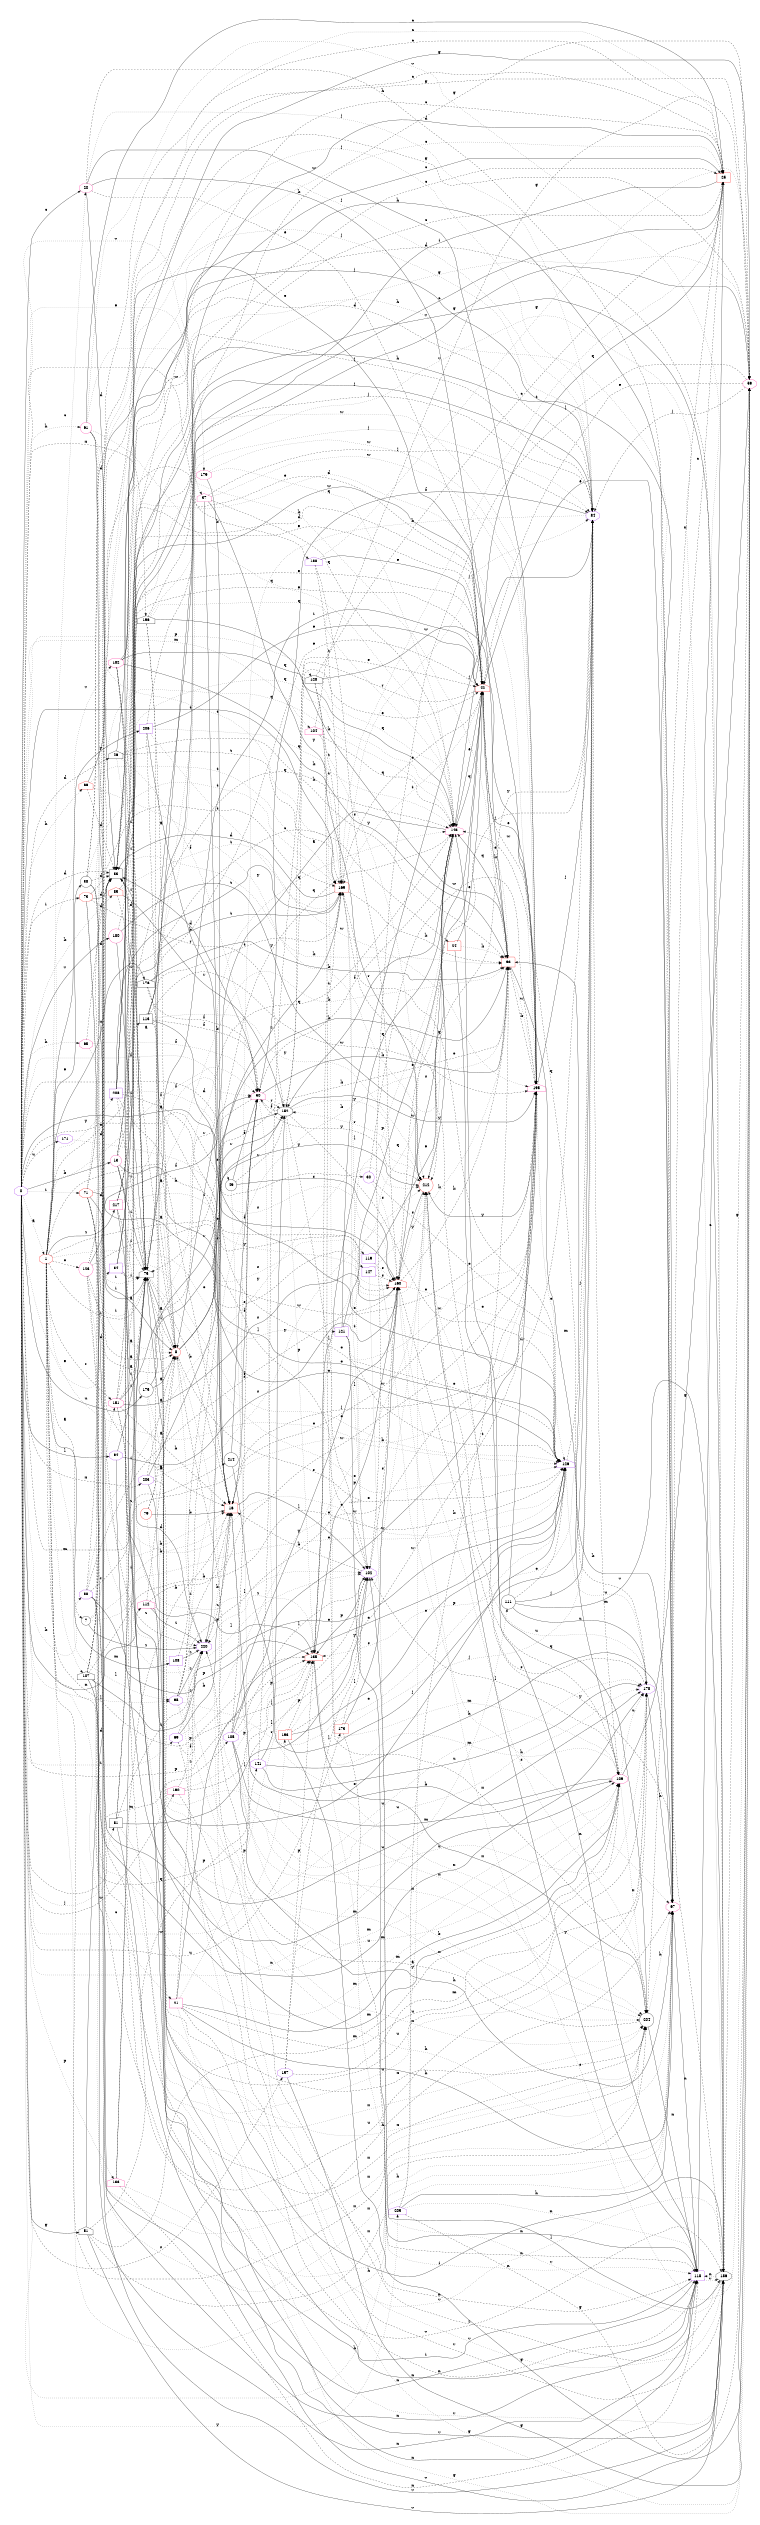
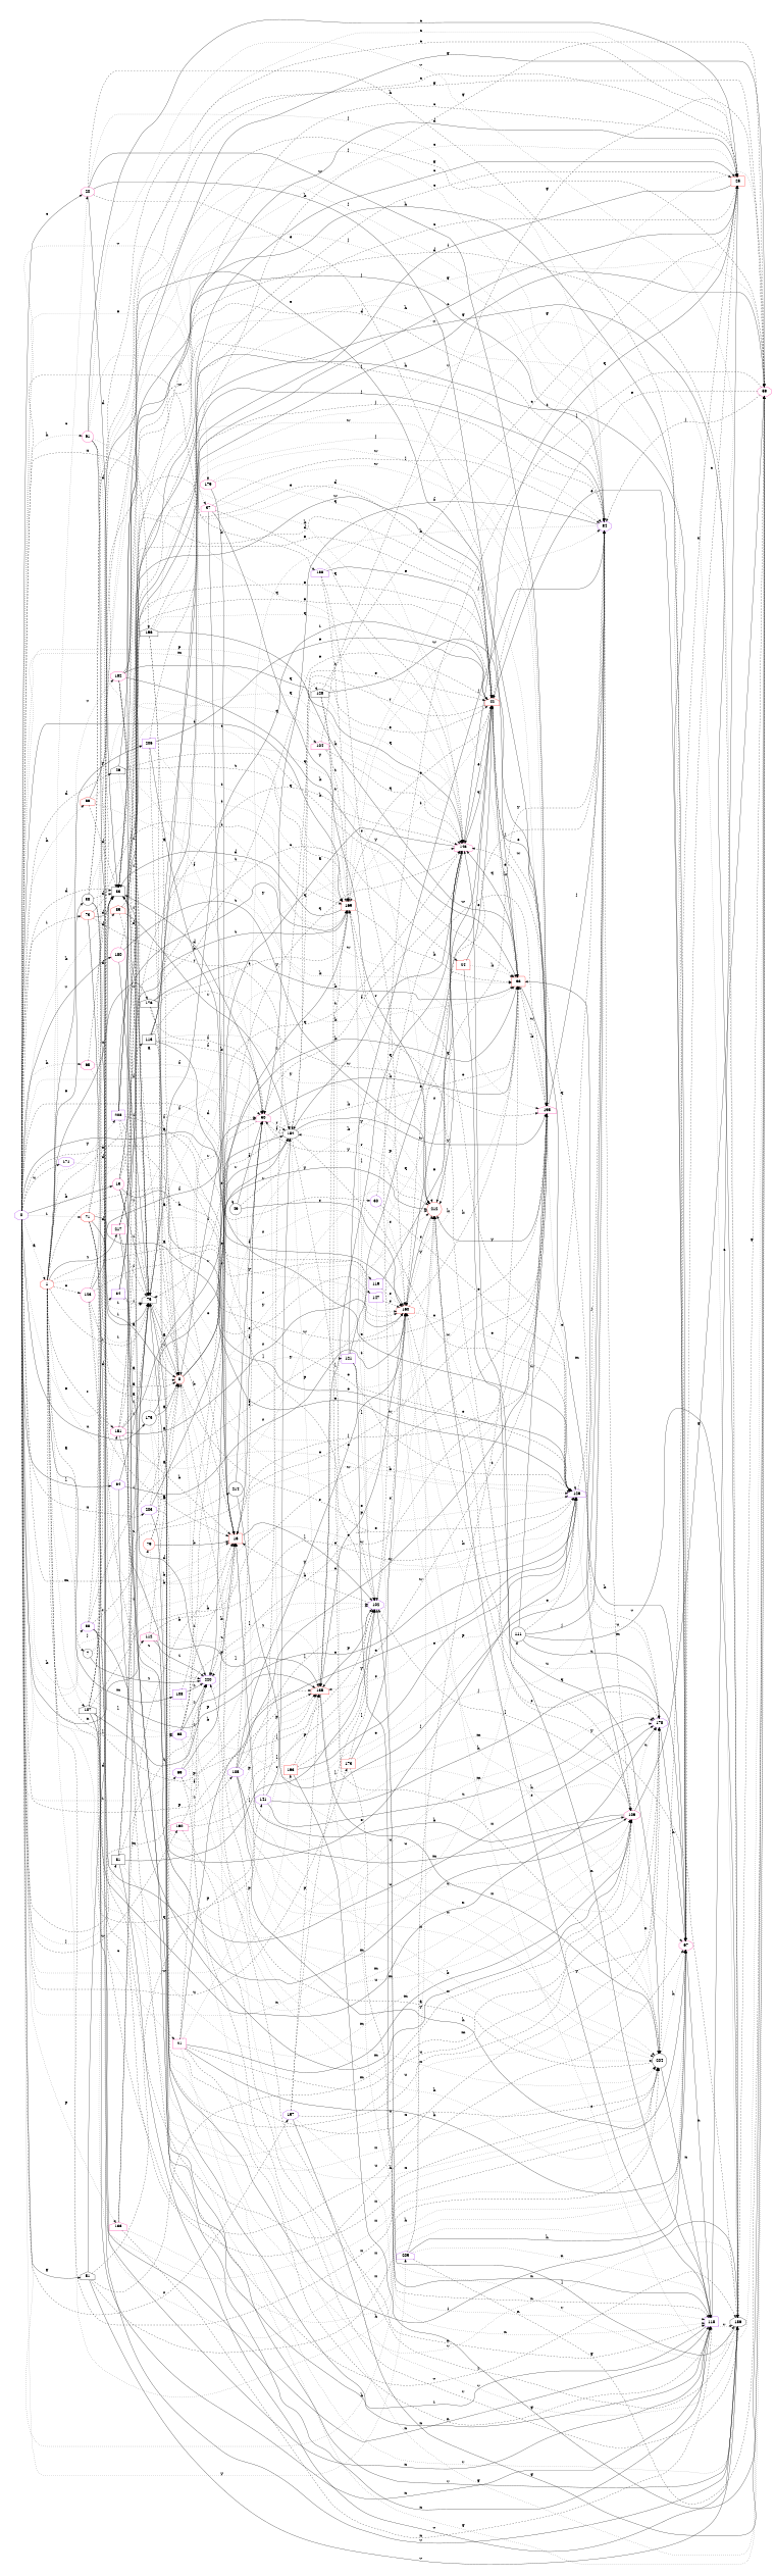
  strict digraph {
    rankdir=LR
    node [color=purple shape=octagon]
    edge [style=dashed]
    1 [color=red]
    0
    13 [color=deeppink shape=circle]
    20 [color=deeppink]
    26 [color=black shape=house]
    30 [shape=circle]
    33 [color=black shape=folder]
    34 [shape=folder]
    37 [color=deeppink shape=house]
    49 [color=black shape=circle]
    51 [color=black shape=house]
    61 [color=deeppink shape=circle]
    65 [color=deeppink]
    66 [color=red shape=house]
    67 [color=deeppink]
    69
    71 [color=red]
    73 [color=red]
    79 [color=red shape=circle]
    81 [color=black shape=folder]
    85 [color=red shape=house]
    88
    94
    95
    104 [color=deeppink shape=house]
    105
    111 [color=black shape=circle]
    112 [color=deeppink shape=house]
    128 [color=black shape=house]
    133 [color=deeppink shape=house]
    135 [color=red shape=house]
    147 [shape=folder]
    157
    160 [color=red shape=house]
    169 [color=red shape=folder]
    171
    173 [color=red shape=folder]
    175 [color=black shape=circle]
    179 [color=deeppink]
    180 [color=deeppink shape=circle]
    188 [shape=house]
    190 [color=deeppink shape=house]
    193 [color=red shape=folder]
    196 [color=black shape=house]
    203
    205 [shape=house]
    214 [color=black shape=circle]
    7 [color=black shape=circle]
    21 [color=deeppink shape=folder]
    38 [color=black shape=circle]
    50 [color=deeppink shape=house]
    75 [color=black shape=house]
    107 [color=black shape=house]
    108 [shape=folder]
    113 [color=black shape=folder]
    119 [shape=folder]
    121 [shape=folder]
    123 [color=deeppink shape=circle]
    126 [shape=house]
    141
    151 [color=deeppink]
    176 [color=black shape=house]
    182 [color=deeppink]
    195 [color=deeppink shape=house]
    204 [color=black shape=circle]
    206 [shape=folder]
    208 [shape=folder]
    217 [color=deeppink shape=folder]
    24 [color=red shape=folder]
    25 [color=red shape=folder]
    84
    178
    42 [color=red shape=house]
    93 [color=red shape=folder]
    118 [shape=folder]
    186 [color=black]
    16 [color=red shape=folder]
    212 [color=red shape=circle]
    143 [color=deeppink shape=house]
    152 [color=black]
    109 [color=deeppink]
    220
    8 [color=red shape=circle]
    102
    59 [color=deeppink]
    1 -> 20 [label=c style=dotted]
    1 -> 67 [label=h style=dotted]
    1 -> 95 [label=l style=dotted]
    1 -> 135 [label=p]
    1 -> 7 [label=a]
    1 -> 21 [label=c style=dotted]
    1 -> 38 [label=e style=solid]
    1 -> 50 [label=f style=dotted]
    1 -> 75 [label=i]
    1 -> 107 [label=m style=dotted]
    1 -> 108 [label=m style=solid]
    1 -> 113 [label=n]
    1 -> 119 [label=o]
    1 -> 121 [label=o style=dotted]
    1 -> 123 [label=o]
    1 -> 126 [label=o style=dotted]
    1 -> 141 [label=q]
    1 -> 151 [label=r]
    1 -> 176 [label=u style=solid]
    1 -> 182 [label=v style=dotted]
    1 -> 195 [label=w]
    1 -> 204 [label=x]
    1 -> 206 [label=y style=solid]
    1 -> 208 [label=y style=dotted]
    1 -> 217 [label=z style=solid]
    0 -> 1 [label=a style=dotted]
    0 -> 13 [label=b style=solid]
    0 -> 20 [label=c style=solid]
    0 -> 26 [label=d]
    0 -> 30 [label=d]
    0 -> 33 [label=d]
    0 -> 34 [label=e style=dotted]
    0 -> 37 [label=e style=dotted]
    0 -> 49 [label=f style=dotted]
    0 -> 51 [label=g style=solid]
    0 -> 61 [label=h style=dotted]
    0 -> 65 [label=h style=dotted]
    0 -> 66 [label=h style=dotted]
    0 -> 67 [label=h style=dotted]
    0 -> 69 [label=i style=dotted]
    0 -> 71 [label=i style=dotted]
    0 -> 73 [label=i]
+   0 -> 79 [label=j style=dotted]
    0 -> 81 [label=j style=dotted]
    0 -> 85 [label=k style=dotted]
    0 -> 88 [label=k style=dotted]
    0 -> 94 [label=l style=solid]
    0 -> 95 [label=l style=dotted]
    0 -> 104 [label=m style=dotted]
    0 -> 105 [label=m]
    0 -> 111 [label=n style=dotted]
    0 -> 112 [label=n style=solid]
    0 -> 128 [label=p style=dotted]
    0 -> 133 [label=p style=dotted]
    0 -> 135 [label=p]
    0 -> 147 [label=r]
    0 -> 157 [label=s]
    0 -> 160 [label=s style=solid]
    0 -> 169 [label=t style=solid]
    0 -> 171 [label=u]
    0 -> 173 [label=u]
    0 -> 175 [label=u style=solid]
    0 -> 179 [label=v style=dotted]
    0 -> 180 [label=v style=solid]
    0 -> 188 [label=w]
    0 -> 190 [label=w]
    0 -> 193 [label=w style=dotted]
    0 -> 196 [label=x]
    0 -> 203 [label=x]
    0 -> 205 [label=y style=dotted]
    0 -> 214 [label=z]
    13 -> 135 [label=p style=solid]
    13 -> 75 [label=i style=solid]
    13 -> 126 [label=o style=solid]
    13 -> 24 [label=c]
    13 -> 25 [label=c]
    13 -> 84 [label=j style=solid]
    13 -> 178 [label=u style=dotted]
    20 -> 33 [label=d style=solid]
    20 -> 67 [label=h]
    20 -> 195 [label=w style=solid]
    20 -> 84 [label=j style=dotted]
    20 -> 42 [label=e]
    20 -> 93 [label=k style=solid]
    26 -> 67 [label=h style=solid]
    26 -> 169 [label=t]
    26 -> 50 [label=f style=dotted]
    26 -> 75 [label=i style=dotted]
    26 -> 93 [label=k]
    30 -> 160 [label=s style=dotted]
    30 -> 126 [label=o]
    30 -> 195 [label=w]
    33 -> 75 [label=i style=solid]
    33 -> 93 [label=k style=dotted]
    34 -> 75 [label=i]
    34 -> 126 [label=o style=dotted]
    34 -> 25 [label=c style=solid]
    34 -> 118 [label=n style=solid]
    34 -> 186 [label=v style=solid]
    37 -> 195 [label=w style=dotted]
    37 -> 84 [label=j]
    37 -> 16 [label=b style=solid]
    37 -> 212 [label=y style=solid]
    37 -> 143 [label=q]
    49 -> 160 [label=s style=solid]
    49 -> 50 [label=f style=solid]
    49 -> 204 [label=x style=dotted]
    49 -> 152 [label=r]
    51 -> 33 [label=d style=solid]
    51 -> 135 [label=p]
    51 -> 204 [label=x]
    51 -> 186 [label=v style=solid]
    51 -> 109 [label=m]
    61 -> 33 [label=d style=dotted]
    61 -> 169 [label=t style=dotted]
    61 -> 25 [label=c style=solid]
    61 -> 93 [label=k style=dotted]
    61 -> 118 [label=n style=solid]
    61 -> 186 [label=v style=dotted]
    61 -> 143 [label=q style=dotted]
    61 -> 220 [label=z]
    65 -> 33 [label=d]
    65 -> 50 [label=f style=dotted]
    65 -> 8 [label=a style=dotted]
    66 -> 33 [label=d]
    66 -> 169 [label=t style=dotted]
    66 -> 42 [label=e style=solid]
    66 -> 212 [label=y style=dotted]
    67 -> 25 [label=c]
    67 -> 42 [label=e style=solid]
    67 -> 93 [label=k style=solid]
    67 -> 118 [label=n style=solid]
    69 -> 186 [label=v]
    69 -> 16 [label=b style=solid]
    69 -> 212 [label=y style=dotted]
    69 -> 220 [label=z]
    69 -> 102 [label=l]
    71 -> 33 [label=d style=dotted]
    71 -> 50 [label=f style=dotted]
    71 -> 75 [label=i style=solid]
    71 -> 126 [label=o style=solid]
    71 -> 204 [label=x]
    71 -> 25 [label=c style=dotted]
    71 -> 42 [label=e]
    71 -> 109 [label=m style=solid]
    71 -> 8 [label=a]
    73 -> 33 [label=d style=solid]
    73 -> 169 [label=t]
    73 -> 204 [label=x style=dotted]
    73 -> 84 [label=j style=dotted]
    73 -> 118 [label=n style=solid]
    73 -> 152 [label=r]
    79 -> 204 [label=x style=dotted]
    79 -> 16 [label=b style=solid]
    79 -> 143 [label=q]
    79 -> 8 [label=a]
    81 -> 75 [label=i style=solid]
    81 -> 178 [label=u style=dotted]
    81 -> 42 [label=e]
    81 -> 186 [label=v style=solid]
    81 -> 220 [label=z]
    81 -> 102 [label=l style=solid]
    85 -> 67 [label=h style=dotted]
    85 -> 169 [label=t style=dotted]
    85 -> 75 [label=i]
    85 -> 42 [label=e]
    85 -> 152 [label=r style=solid]
    88 -> 33 [label=d]
    88 -> 160 [label=s]
    88 -> 126 [label=o style=solid]
    88 -> 204 [label=x style=dotted]
    88 -> 84 [label=j]
    88 -> 178 [label=u]
    88 -> 186 [label=v style=solid]
    88 -> 212 [label=y style=dotted]
    94 -> 160 [label=s style=solid]
    94 -> 75 [label=i style=solid]
    94 -> 109 [label=m style=solid]
    95 -> 126 [label=o style=dotted]
    95 -> 195 [label=w]
    95 -> 204 [label=x style=dotted]
    95 -> 16 [label=b]
    95 -> 143 [label=q]
    95 -> 220 [label=z style=solid]
    95 -> 59 [label=g style=dotted]
    104 -> 169 [label=t style=dotted]
    104 -> 212 [label=y style=dotted]
    104 -> 143 [label=q]
    104 -> 59 [label=g]
    105 -> 67 [label=h style=solid]
    105 -> 135 [label=p style=dotted]
    105 -> 160 [label=s style=solid]
    105 -> 50 [label=f]
    105 -> 195 [label=w style=solid]
    105 -> 204 [label=x style=dotted]
    105 -> 178 [label=u style=dotted]
    105 -> 109 [label=m style=solid]
    105 -> 102 [label=l]
    111 -> 126 [label=o]
    111 -> 195 [label=w style=solid]
    111 -> 84 [label=j style=solid]
    111 -> 178 [label=u style=solid]
    111 -> 186 [label=v style=solid]
    112 -> 126 [label=o style=solid]
    112 -> 195 [label=w]
    112 -> 220 [label=z style=solid]
    112 -> 8 [label=a]
    128 -> 169 [label=t]
    128 -> 195 [label=w style=solid]
    128 -> 204 [label=x]
    128 -> 25 [label=c]
    128 -> 143 [label=q style=dotted]
    128 -> 109 [label=m style=dotted]
    133 -> 67 [label=h style=dotted]
    133 -> 75 [label=i style=solid]
    133 -> 118 [label=n]
    133 -> 16 [label=b]
    135 -> 169 [label=t]
    135 -> 204 [label=x style=solid]
    135 -> 118 [label=n style=dotted]
    135 -> 143 [label=q style=solid]
    135 -> 109 [label=m style=dotted]
    135 -> 220 [label=z style=dotted]
    147 -> 160 [label=s]
    147 -> 93 [label=k style=dotted]
    147 -> 186 [label=v style=dotted]
    157 -> 135 [label=p]
    157 -> 109 [label=m]
    157 -> 102 [label=l]
    157 -> 59 [label=g style=solid]
    160 -> 135 [label=p style=solid]
    160 -> 126 [label=o style=dotted]
    160 -> 84 [label=j]
    160 -> 93 [label=k]
    160 -> 212 [label=y style=dotted]
    169 -> 33 [label=d style=solid]
    169 -> 126 [label=o]
    169 -> 84 [label=j style=dotted]
    169 -> 42 [label=e]
    169 -> 93 [label=k]
    169 -> 220 [label=z style=solid]
    169 -> 102 [label=l style=dotted]
    171 -> 212 [label=y style=dotted]
    173 -> 160 [label=s style=solid]
    173 -> 84 [label=j style=dotted]
    173 -> 118 [label=n]
    173 -> 102 [label=l]
    175 -> 93 [label=k style=solid]
    175 -> 143 [label=q style=dotted]
    175 -> 109 [label=m style=dotted]
    175 -> 8 [label=a style=solid]
    175 -> 59 [label=g style=dotted]
    179 -> 195 [label=w style=dotted]
    179 -> 16 [label=b style=solid]
    179 -> 143 [label=q style=dotted]
    180 -> 75 [label=i style=solid]
    180 -> 84 [label=j]
    180 -> 212 [label=y style=solid]
    188 -> 160 [label=s]
    188 -> 169 [label=t]
    188 -> 42 [label=e style=solid]
    188 -> 59 [label=g style=dotted]
    190 -> 135 [label=p style=dotted]
    190 -> 93 [label=k style=dotted]
    190 -> 118 [label=n]
    190 -> 220 [label=f style=dotted]
    190 -> 102 [label=l]
    193 -> 135 [label=p]
    193 -> 126 [label=o style=solid]
    193 -> 195 [label=w]
    193 -> 212 [label=y style=dotted]
    193 -> 59 [label=g style=solid]
    196 -> 195 [label=w style=dotted]
    196 -> 204 [label=x]
    196 -> 93 [label=k style=solid]
    196 -> 143 [label=q style=dotted]
    196 -> 8 [label=a]
    196 -> 59 [label=g]
    203 -> 178 [label=u]
    203 -> 186 [label=v style=solid]
    203 -> 212 [label=y style=dotted]
    203 -> 152 [label=r style=solid]
    203 -> 8 [label=a]
    205 -> 67 [label=h style=solid]
    205 -> 93 [label=k]
    205 -> 118 [label=n style=dotted]
    205 -> 212 [label=y style=dotted]
    205 -> 59 [label=g]
    214 -> 50 [label=f style=solid]
    214 -> 84 [label=j style=solid]
    7 -> 126 [label=o style=dotted]
    7 -> 151 [label=r style=dotted]
    7 -> 16 [label=b style=dotted]
    7 -> 220 [label=z style=solid]
    21 -> 67 [label=h style=solid]
    21 -> 135 [label=p style=dotted]
    21 -> 126 [label=o style=solid]
    21 -> 178 [label=u]
    21 -> 118 [label=n]
    21 -> 186 [label=v style=dotted]
    21 -> 109 [label=m style=solid]
    21 -> 220 [label=z]
    38 -> 33 [label=d]
    38 -> 169 [label=t style=dotted]
    38 -> 75 [label=i style=dotted]
    38 -> 25 [label=c]
    38 -> 16 [label=b]
    38 -> 8 [label=a style=solid]
    38 -> 59 [label=g]
    50 -> 33 [label=d style=solid]
    50 -> 75 [label=i]
    50 -> 204 [label=x style=dotted]
    50 -> 93 [label=k style=solid]
    50 -> 212 [label=y]
    50 -> 152 [label=r style=dotted]
    75 -> 33 [label=d]
    75 -> 126 [label=o style=dotted]
    75 -> 93 [label=k style=dotted]
    75 -> 186 [label=v style=dotted]
    75 -> 16 [label=b]
    75 -> 8 [label=a style=solid]
    107 -> 33 [label=d]
    107 -> 135 [label=p style=solid]
    107 -> 126 [label=o]
    107 -> 204 [label=x style=dotted]
    107 -> 25 [label=c]
    107 -> 84 [label=j style=dotted]
    107 -> 178 [label=u style=solid]
    107 -> 118 [label=n style=solid]
    107 -> 109 [label=m style=dotted]
    107 -> 59 [label=g]
    108 -> 67 [label=h style=dotted]
    108 -> 93 [label=k]
    108 -> 220 [label=z style=solid]
    113 -> 169 [label=t]
    113 -> 50 [label=f]
    113 -> 126 [label=o style=solid]
    113 -> 195 [label=w]
    113 -> 25 [label=c style=solid]
    113 -> 178 [label=u style=dotted]
    113 -> 186 [label=v style=dotted]
    113 -> 212 [label=y style=dotted]
    113 -> 8 [label=a]
    113 -> 59 [label=g style=solid]
    119 -> 67 [label=h style=dotted]
    119 -> 160 [label=s style=dotted]
    119 -> 42 [label=e style=solid]
    121 -> 126 [label=o]
    121 -> 195 [label=w style=dotted]
    121 -> 84 [label=j style=solid]
    121 -> 42 [label=e style=solid]
    121 -> 118 [label=n style=solid]
    121 -> 143 [label=q style=dotted]
    121 -> 102 [label=l style=dotted]
    123 -> 33 [label=d style=dotted]
    123 -> 67 [label=h]
    123 -> 160 [label=s]
    123 -> 50 [label=f style=solid]
    123 -> 75 [label=i style=dotted]
    123 -> 84 [label=j style=dotted]
    123 -> 16 [label=b style=dotted]
    123 -> 143 [label=q style=dotted]
    123 -> 8 [label=a]
    123 -> 102 [label=l style=dotted]
    126 -> 84 [label=j]
    126 -> 178 [label=u style=dotted]
    141 -> 67 [label=h style=solid]
    141 -> 178 [label=u style=solid]
    141 -> 42 [label=e]
    141 -> 152 [label=r style=solid]
    151 -> 160 [label=s style=solid]
    151 -> 75 [label=i]
    151 -> 126 [label=o style=dotted]
    151 -> 25 [label=c]
    151 -> 186 [label=v]
    151 -> 16 [label=b]
    151 -> 143 [label=q]
    151 -> 152 [label=r style=solid]
    151 -> 109 [label=m style=dotted]
    151 -> 59 [label=g style=dotted]
    176 -> 50 [label=f]
    176 -> 84 [label=j style=dotted]
    176 -> 42 [label=e]
    176 -> 93 [label=k style=solid]
    176 -> 8 [label=a style=dotted]
    176 -> 102 [label=l]
    182 -> 75 [label=i]
    182 -> 25 [label=c style=dotted]
    182 -> 84 [label=j style=solid]
    182 -> 178 [label=u style=solid]
    182 -> 93 [label=k style=solid]
    182 -> 143 [label=q style=solid]
    182 -> 8 [label=a]
    182 -> 59 [label=g style=solid]
    195 -> 33 [label=d style=dotted]
    195 -> 126 [label=o style=dotted]
    195 -> 84 [label=j style=solid]
    195 -> 42 [label=e style=solid]
    195 -> 93 [label=k]
    195 -> 16 [label=b style=dotted]
    195 -> 212 [label=y style=solid]
    204 -> 67 [label=h style=dotted]
    204 -> 160 [label=s style=dotted]
    204 -> 118 [label=n style=solid]
    204 -> 16 [label=b style=dotted]
    204 -> 143 [label=q style=solid]
    204 -> 8 [label=a]
    206 -> 195 [label=w style=dotted]
    206 -> 84 [label=j]
    206 -> 42 [label=e style=solid]
    206 -> 16 [label=b style=solid]
    206 -> 143 [label=q style=dotted]
    206 -> 8 [label=a]
    208 -> 67 [label=h style=solid]
    208 -> 160 [label=s style=dotted]
    208 -> 169 [label=t style=solid]
    208 -> 75 [label=i]
    208 -> 126 [label=o]
    208 -> 195 [label=w style=solid]
    208 -> 16 [label=b]
    208 -> 143 [label=q style=dotted]
    217 -> 160 [label=s style=dotted]
    217 -> 169 [label=t style=solid]
    217 -> 75 [label=i]
    217 -> 25 [label=c]
    217 -> 42 [label=e]
    217 -> 118 [label=n style=solid]
    217 -> 102 [label=l style=dotted]
    24 -> 42 [label=e style=solid]
    24 -> 93 [label=k style=dotted]
    24 -> 118 [label=n style=solid]
    25 -> 33 [label=d style=solid]
    25 -> 169 [label=t style=dotted]
    25 -> 75 [label=i style=solid]
    25 -> 204 [label=x]
    25 -> 143 [label=q style=solid]
    84 -> 33 [label=d]
    84 -> 135 [label=p style=dotted]
    84 -> 50 [label=f style=solid]
    84 -> 16 [label=b style=dotted]
    84 -> 212 [label=y]
    84 -> 109 [label=m]
    178 -> 67 [label=h style=solid]
    178 -> 160 [label=s]
    178 -> 143 [label=q]
    42 -> 33 [label=d]
    42 -> 169 [label=t style=dotted]
    42 -> 75 [label=i style=solid]
    42 -> 195 [label=w]
    42 -> 93 [label=k style=solid]
    42 -> 143 [label=q style=solid]
    42 -> 152 [label=r]
    93 -> 195 [label=w style=dotted]
    93 -> 42 [label=e style=dotted]
    93 -> 143 [label=q style=solid]
    93 -> 109 [label=m style=solid]
    118 -> 75 [label=i style=solid]
    118 -> 25 [label=c style=solid]
    118 -> 186 [label=v style=dotted]
    118 -> 212 [label=y style=solid]
    186 -> 33 [label=d]
    186 -> 75 [label=i style=solid]
-   186 -> 118 [label=n style=dotted]
+   157 -> 118 [label=n style=dotted]
    186 -> 212 [label=y]
    186 -> 220 [label=z]
    186 -> 102 [label=l style=solid]
    186 -> 59 [label=g]
    16 -> 50 [label=f style=solid]
    16 -> 195 [label=w]
    16 -> 220 [label=z]
    16 -> 102 [label=l style=solid]
    212 -> 160 [label=s style=solid]
    212 -> 178 [label=u style=dotted]
    212 -> 143 [label=q style=dotted]
    212 -> 152 [label=r style=dotted]
    143 -> 135 [label=p style=dotted]
    143 -> 160 [label=s style=solid]
    143 -> 50 [label=f]
    143 -> 42 [label=e style=solid]
    143 -> 212 [label=y style=solid]
    143 -> 152 [label=r style=solid]
    143 -> 8 [label=a style=solid]
    152 -> 135 [label=p style=dotted]
    152 -> 50 [label=f]
    152 -> 126 [label=o]
    152 -> 195 [label=w style=solid]
    152 -> 42 [label=e]
    152 -> 212 [label=y style=dotted]
    152 -> 102 [label=l]
    109 -> 169 [label=t]
    109 -> 204 [label=x style=dotted]
    109 -> 178 [label=u style=dotted]
    109 -> 16 [label=b style=solid]
    109 -> 102 [label=l]
    109 -> 59 [label=g style=solid]
    220 -> 33 [label=d style=solid]
    220 -> 186 [label=v style=dotted]
    220 -> 16 [label=b style=dotted]
    8 -> 75 [label=i]
    8 -> 126 [label=o]
    8 -> 204 [label=x style=dotted]
    8 -> 212 [label=y style=solid]
    8 -> 152 [label=r style=solid]
    8 -> 220 [label=z style=dotted]
    102 -> 135 [label=p style=solid]
    102 -> 160 [label=s]
    102 -> 169 [label=t style=dotted]
    102 -> 16 [label=b]
    59 -> 160 [label=s style=dotted]
    59 -> 84 [label=j]
    59 -> 42 [label=e]
    59 -> 102 [label=l]
  }
